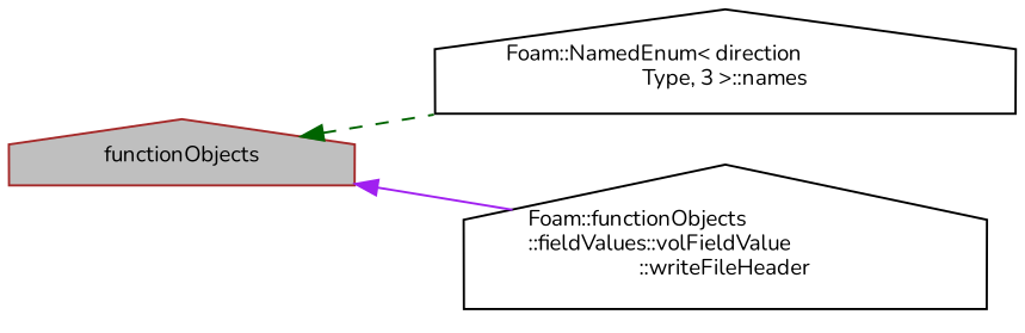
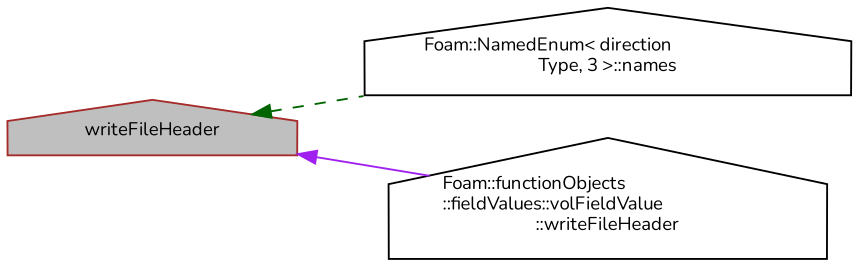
  digraph {
    rankdir=LR
    fontname=Nunito
    node [color=black fontname=Nunito fontsize=10 shape=house]
    edge [dir=back fontname=Nunito fontsize=10 labelfontname=Helvetica labelfontsize=10]
-   n1 [color=brown fillcolor=grey75 fontcolor=black height=0.2 label=functionObjects style=filled width=0.4]
+   n1 [color=brown fillcolor=grey75 fontcolor=black height=0.2 label=writeFileHeader style=filled width=0.4]
    n2 [height=0.2 label="Foam::NamedEnum\< direction\lType, 3 \>::names" width=0.4]
    n3 [height=0.2 label="Foam::functionObjects\l::fieldValues::volFieldValue\l::writeFileHeader" width=0.4]
    n1 -> n2 [color=darkgreen style=dashed]
    n1 -> n3 [color=purple style=solid]
  }
